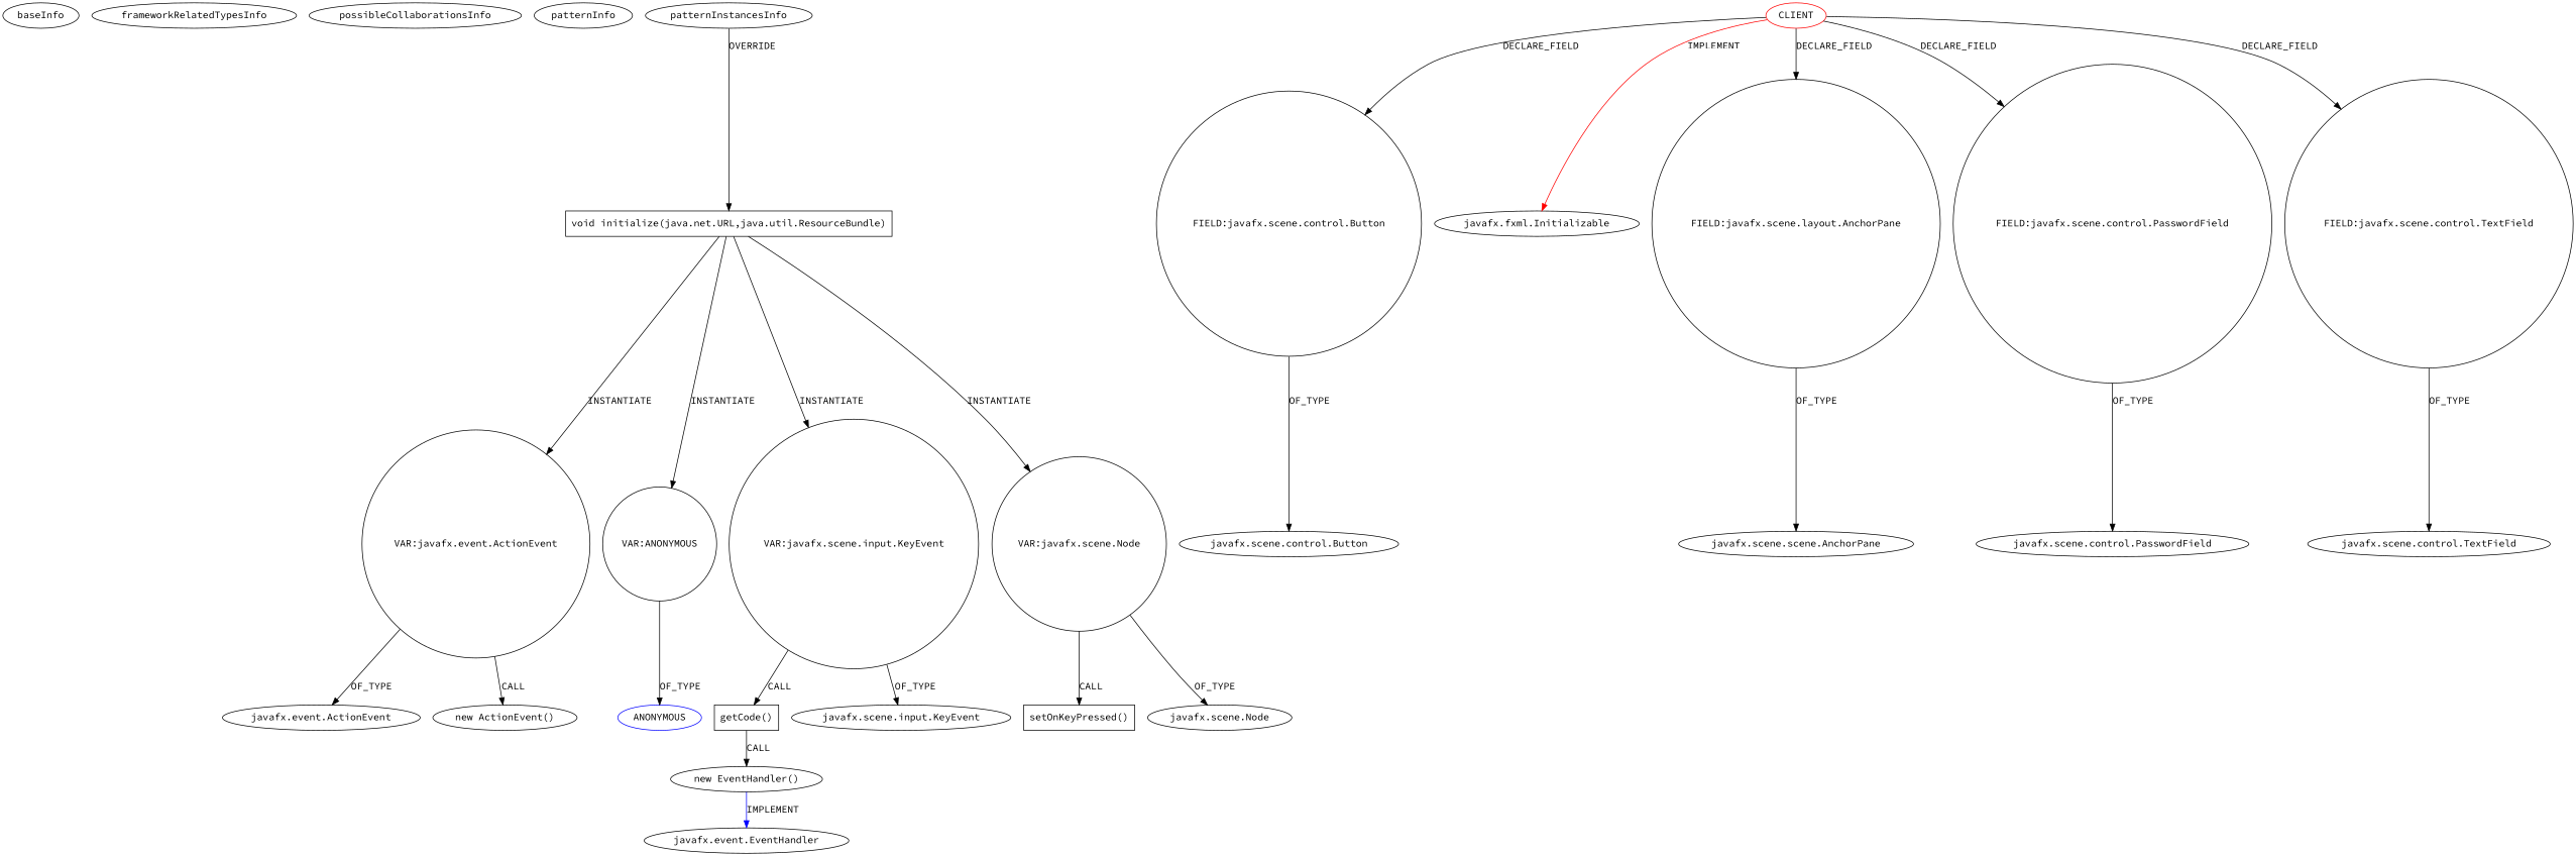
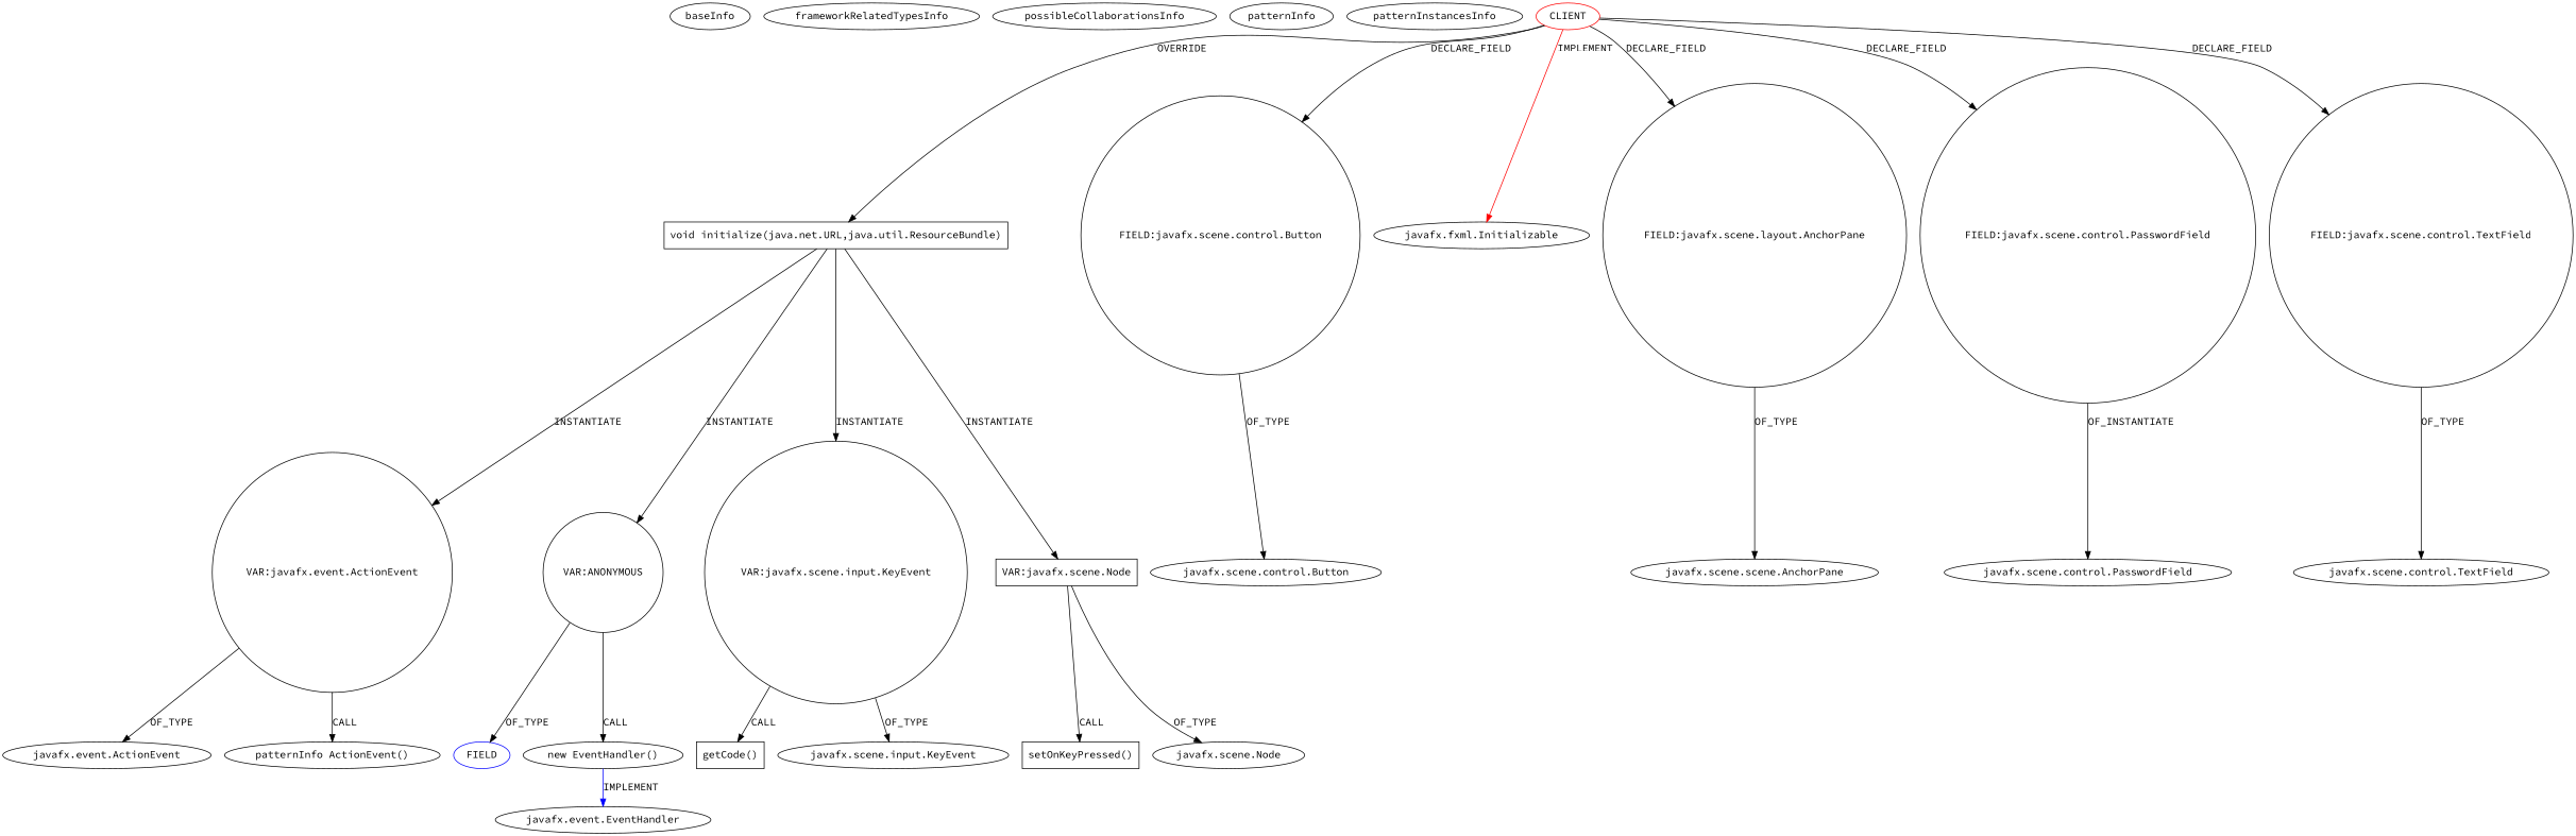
  digraph {
    fontname="Source Code Pro"
    node [fontname="Source Code Pro" isFrameworkType=false vertexType=FRAMEWORK_CLASS_TYPE]
    edge [fontname="Source Code Pro"]
    baseInfo [category=pattern graphId=25 isAnonymous=false possibleRelation=true isFrameworkType="" vertexType=""]
    frameworkRelatedTypesInfo [0="javafx.fxml.Initializable" isFrameworkType="" vertexType=""]
    possibleCollaborationsInfo [0="25~INSTANTIATION-OVERRIDING_METHOD_DECLARATION-~javafx.fxml.Initializable ~javafx.event.EventHandler ~false~true" isFrameworkType="" vertexType=""]
    patternInfo [frequency=2.0 patternRootClient=0 isFrameworkType="" vertexType=""]
    patternInstancesInfo [0="greenua14-TicTacToeClient~/greenua14-TicTacToeClient/TicTacToeClient-master/src/sample/Controllers/RegistrationController.java~RegistrationController~2798" 1="greenua14-TicTacToeClient~/greenua14-TicTacToeClient/TicTacToeClient-master/src/sample/Controllers/AuthorizationController.java~AuthorizationController~2796" isFrameworkType="" vertexType=""]
    n6 [label="javafx.event.ActionEvent"]
    n7 [label="VAR:javafx.event.ActionEvent" shape=circle vertexType=VARIABLE_EXPRESION]
-   n8 [label="new ActionEvent()" vertexType=CONSTRUCTOR_CALL]
+   n8 [label="patternInfo ActionEvent()" vertexType=CONSTRUCTOR_CALL]
    n9 [label="void initialize(java.net.URL,java.util.ResourceBundle)" shape=box vertexType=OVERRIDING_METHOD_DECLARATION]
    n10 [label="VAR:ANONYMOUS" shape=circle vertexType=VARIABLE_EXPRESION]
    n11 [label="VAR:javafx.scene.input.KeyEvent" shape=circle vertexType=VARIABLE_EXPRESION]
-   n12 [label="VAR:javafx.scene.Node" shape=circle vertexType=VARIABLE_EXPRESION]
-   n13 [color=blue label=ANONYMOUS vertexType=REFERENCE_ANONYMOUS_DECLARATION]
+   n12 [label="VAR:javafx.scene.Node" shape=box vertexType=VARIABLE_EXPRESION]
+   n13 [color=blue label=FIELD vertexType=REFERENCE_ANONYMOUS_DECLARATION]
    n14 [label="new EventHandler()" vertexType=CONSTRUCTOR_CALL]
    n15 [label="getCode()" shape=box vertexType=INSIDE_CALL]
    n16 [label="javafx.scene.input.KeyEvent"]
    n17 [label="setOnKeyPressed()" shape=box vertexType=INSIDE_CALL]
    n18 [label="javafx.scene.Node"]
    n19 [color=red label=CLIENT vertexType=ROOT_CLIENT_CLASS_DECLARATION]
    n20 [label="FIELD:javafx.scene.control.Button" shape=circle vertexType=FIELD_DECLARATION]
    n21 [label="javafx.fxml.Initializable" vertexType=FRAMEWORK_INTERFACE_TYPE]
    n22 [label="FIELD:javafx.scene.layout.AnchorPane" shape=circle vertexType=FIELD_DECLARATION]
    n23 [label="FIELD:javafx.scene.control.PasswordField" shape=circle vertexType=FIELD_DECLARATION]
    n24 [label="FIELD:javafx.scene.control.TextField" shape=circle vertexType=FIELD_DECLARATION]
    n25 [label="javafx.scene.control.Button"]
    n26 [label="javafx.scene.scene.AnchorPane"]
    n27 [label="javafx.scene.control.PasswordField"]
    n28 [label="javafx.scene.control.TextField"]
    n29 [label="javafx.event.EventHandler" vertexType=FRAMEWORK_INTERFACE_TYPE]
    n7 -> n6 [label=OF_TYPE]
    n7 -> n8 [label=CALL]
    n9 -> n7 [label=INSTANTIATE]
    n9 -> n10 [label=INSTANTIATE]
    n9 -> n11 [label=INSTANTIATE]
    n9 -> n12 [label=INSTANTIATE]
    n10 -> n13 [label=OF_TYPE]
-   n15 -> n14 [label=CALL]
+   n10 -> n14 [label=CALL]
    n11 -> n15 [label=CALL]
    n11 -> n16 [label=OF_TYPE]
    n12 -> n17 [label=CALL]
    n12 -> n18 [label=OF_TYPE]
    n14 -> n29 [color=blue label=IMPLEMENT]
-   patternInstancesInfo -> n9 [label=OVERRIDE]
+   n19 -> n9 [label=OVERRIDE]
    n19 -> n20 [label=DECLARE_FIELD]
    n19 -> n21 [color=red label=IMPLEMENT]
    n19 -> n22 [label=DECLARE_FIELD]
    n19 -> n23 [label=DECLARE_FIELD]
    n19 -> n24 [label=DECLARE_FIELD]
    n20 -> n25 [label=OF_TYPE]
    n22 -> n26 [label=OF_TYPE]
-   n23 -> n27 [label=OF_TYPE]
+   n23 -> n27 [label=OF_INSTANTIATE]
    n24 -> n28 [label=OF_TYPE]
  }
